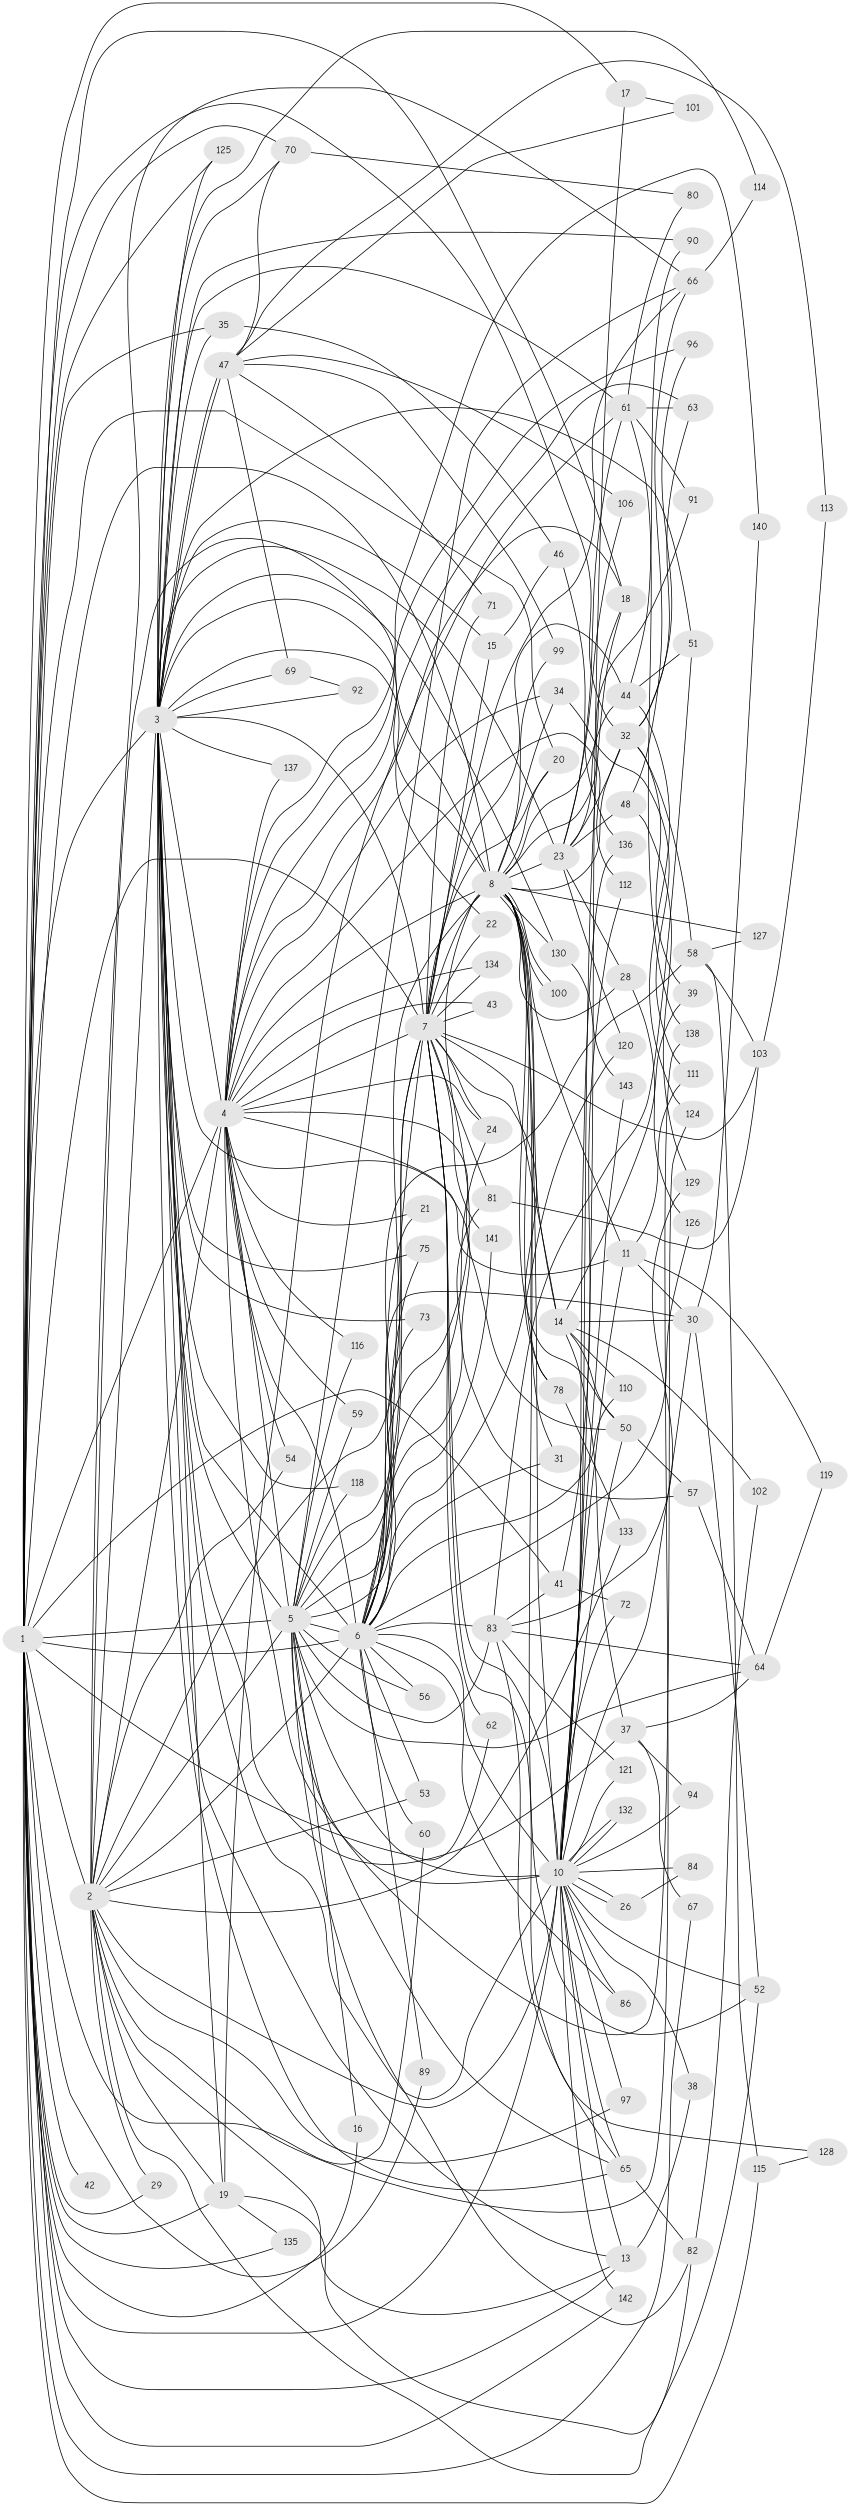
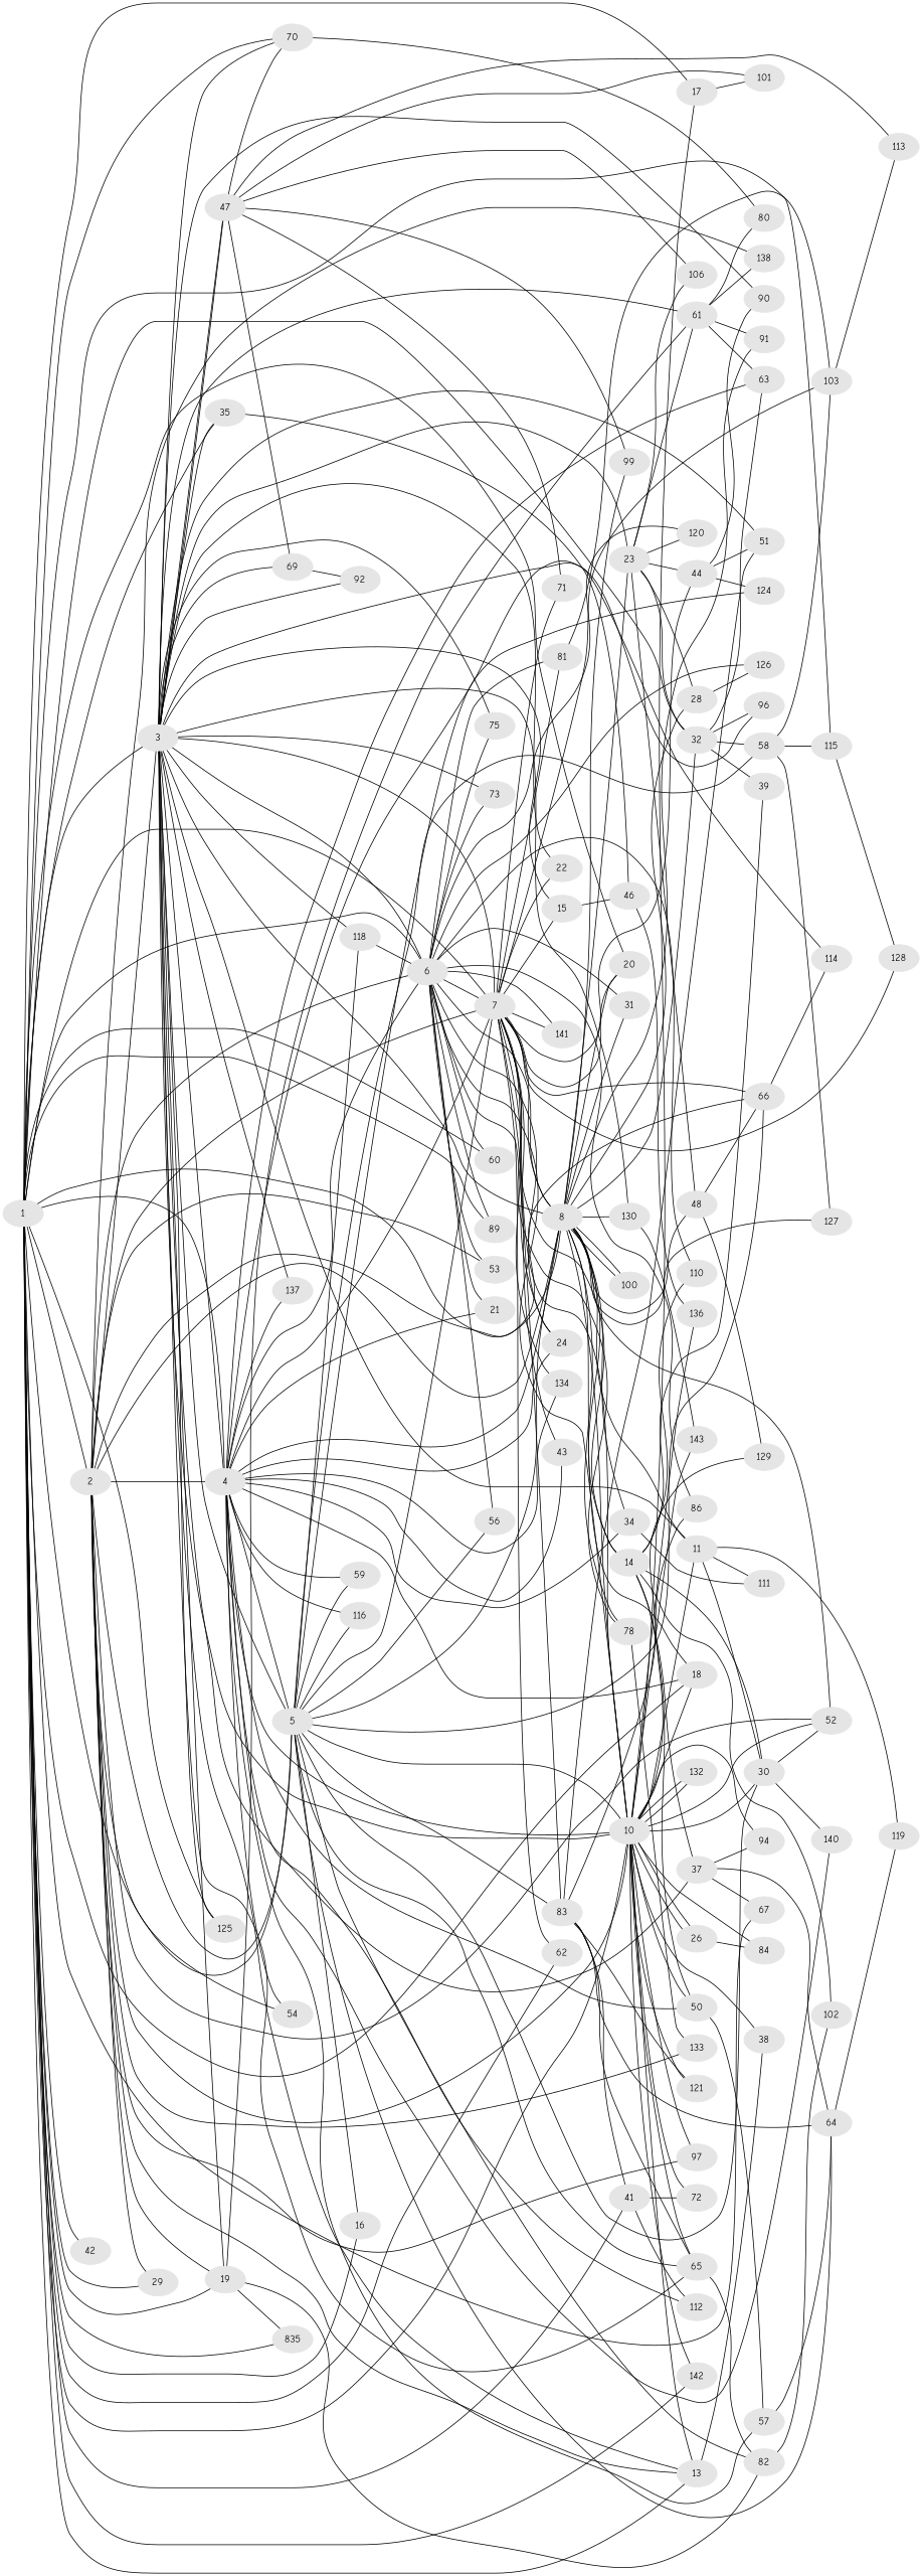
  graph {
    fontname="Comic Neue"
    rankdir=LR
    node [color=gray90 fontname="Comic Neue" style=filled]
    edge [fontname="Comic Neue"]
    1 [super="+9"]
    2 [super="+123"]
    3 [super="+55"]
    4 [super="+76"]
    5 [super="+87"]
    6 [super="+45"]
    7 [super="+98"]
    8 [super="+49"]
    10 [super="+16"]
    n10 [label=16]
    13 [super="+25"]
    17
    18 [super="+36"]
    19 [super="+40"]
    20 [super="+27"]
    29
    32 [super="+78"]
    35
    41
    42
    60
    62
    67
    70
    89
    115
    125
-   135
+   135 [label=835]
    142
    52 [super="+68"]
    53
    54
    66 [super="+95"]
    97
    133
    138
    11 [super="+139"]
    15
    22
    23 [super="+107"]
    37 [super="+108"]
    47 [super="+79"]
    51 [super="+77"]
    61 [super="+83"]
    65 [super="+85"]
    69
    73
    75
    90
    92
    114
    118
    130 [super="+131"]
    137
    21
    24
    34
    43
    50
    57
    59
    63
    96
    112
    116
    134
    140
    30 [super="+109"]
    n69 [label=83 super="+122"]
    56
    58
    64 [super="+117"]
    82 [super="+93"]
    124
    31
    81
    86
    110
    120
    126
    141
    14 [super="+104"]
    44 [super="+74"]
    71
    n85 [label=78]
    103 [super="+105"]
    128
    28
    48
    91
    99
    100
    127
    26
    38
    72
    84
    94
    121
    132
    136
    143
    101
    39
    46
    80
    111
    119
    106
    113
    129
    102
    1 -- 2 [weight=2]
    1 -- 3 [weight=2]
    1 -- 4 [weight=2]
    1 -- 5 [weight=2]
    1 -- 6 [weight=2]
    1 -- 7 [weight=2]
    1 -- 8 [weight=2]
    1 -- 10 [weight=2]
    1 -- n10
    1 -- 13
    1 -- 17
    1 -- 18
    1 -- 19
    1 -- 20
    1 -- 29
    1 -- 32
    1 -- 35
    1 -- 41
    1 -- 42
    1 -- 60
    1 -- 62
    1 -- 67
    1 -- 70
    1 -- 89
    1 -- 115
    1 -- 125
    1 -- 135
    1 -- 142
    2 -- 3
    2 -- 4
    2 -- 5
    2 -- 6
    2 -- 7
    2 -- 8
    2 -- 10
    2 -- 13
    2 -- 19
    2 -- 29
    2 -- 52
    2 -- 53
    2 -- 54
    2 -- 66
    2 -- 97
    2 -- 133
    2 -- 138
    3 -- 4
    3 -- 5
    3 -- 6
    3 -- 7
    3 -- 8
    3 -- 10
    3 -- 13
    3 -- 19
    3 -- 35
    3 -- 70
    3 -- 125
    3 -- 11
    3 -- 15
    3 -- 22
    3 -- 23
    3 -- 37
    3 -- 47
    3 -- 47
    3 -- 51 [weight=2]
    3 -- 61
    3 -- 65
    3 -- 69
    3 -- 73
    3 -- 75
    3 -- 90
    3 -- 92
    3 -- 114
    3 -- 118
    3 -- 130
    3 -- 137
    4 -- 5
    4 -- 6
    4 -- 7
    4 -- 8
    4 -- 10
    4 -- 18
    4 -- 54
    4 -- 137
    4 -- 21
    4 -- 24
    4 -- 34
    4 -- 43
    4 -- 50
    4 -- 57
    4 -- 59
    4 -- 63
    4 -- 96
    4 -- 112
    4 -- 116
    4 -- 134
    4 -- 140
-   5 -- 6
+   118 -- 6
    5 -- 7 [weight=2]
    5 -- 8
    5 -- 10
    5 -- n10
    5 -- 66
    5 -- 65
    5 -- 118
    5 -- 59
    5 -- 116
    5 -- 30
    5 -- n69
    5 -- 56
    5 -- 58
    5 -- 64
    5 -- 82
    5 -- 124
    6 -- 7
    6 -- 8
    6 -- 10
    6 -- 60
    6 -- 89
    6 -- 53
    6 -- 73
    6 -- 75
    6 -- 21
    6 -- 24
    6 -- n69
    6 -- 56
    6 -- 31
    6 -- 81
    6 -- 86
    6 -- 110
    6 -- 120
    6 -- 126
    6 -- 141
    7 -- 8
    7 -- 10 [weight=2]
    7 -- 20
    7 -- 62
    7 -- 66
    7 -- 15
    7 -- 22
    7 -- 24
    7 -- 43
    7 -- 134
    7 -- 81
    7 -- 141
    7 -- 14
    7 -- 44
    7 -- 71
    7 -- n85
    7 -- 103
    7 -- 128
    8 -- 10
    8 -- 18
    8 -- 20
    8 -- 32
    8 -- 52
    8 -- 11
    8 -- 23
    8 -- 130 [weight=2]
    8 -- 34
    8 -- 31
    8 -- 14
    8 -- n85
    8 -- 28
-   8 -- 50
+   8 -- 48
    8 -- 91
    8 -- 99
    8 -- 100
    8 -- 100
    8 -- 127
    10 -- 13
    10 -- 17
    10 -- 18
    10 -- 142
    10 -- 52
    10 -- 97
    10 -- 11
    10 -- 65
    10 -- 50
    10 -- 30
    10 -- 86
    10 -- 26
    10 -- 26
    10 -- 38
    10 -- 72
    10 -- 84
    10 -- 94
    10 -- 121
    10 -- 132
    10 -- 132
    10 -- 136
    10 -- 143
    13 -- 38
    17 -- 101
    19 -- 135
    19 -- 61
    19 -- 82
    32 -- 63
    32 -- 96
    32 -- 58
    32 -- 39
    35 -- 46
    41 -- 112
    41 -- 72
    70 -- 80
    115 -- 128
    66 -- 114
    11 -- 30
    11 -- 111
    11 -- 119
    15 -- 46
    23 -- 32
    23 -- 61
    23 -- 120
    23 -- 44
    23 -- 28
    23 -- 48
    23 -- 106
    37 -- 67
    37 -- 64
    37 -- 94
    47 -- 70
    47 -- 69
    47 -- 71
    47 -- 99
    47 -- 101
    47 -- 106
    47 -- 113
    61 -- 138
    61 -- 63
    61 -- 91
    61 -- 80
    65 -- 82
    69 -- 92
    130 -- 143
    34 -- 111
    50 -- 57
    57 -- 64
    30 -- 52
    30 -- 140
    n69 -- 41
    n69 -- 51
    n69 -- 65
    n69 -- 64
    n69 -- 121
    n69 -- 129
    58 -- 115
    58 -- 103
    58 -- 127
    64 -- 119
    82 -- 102
    81 -- 103
    14 -- 37
    14 -- 50
    14 -- 30
    14 -- 110
    14 -- 39
    14 -- 102
    44 -- 51
    44 -- 90
    44 -- 124
    n85 -- 133
    103 -- 113
    28 -- 126
    48 -- 66
    48 -- 129
    26 -- 84
    46 -- 136
  }
